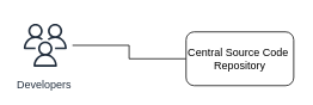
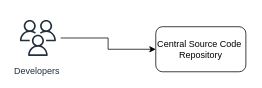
  <mxCell id="0" />
  <mxCell id="1" parent="0" />
- <mxCell id="2" style="edgeStyle=orthogonalEdgeStyle;rounded=0;orthogonalLoop=1;jettySize=auto;html=1;endArrow=none;" edge="1" parent="1" source="3" target="4"><mxGeometry relative="1" as="geometry" /></mxCell>
+ <mxCell id="2" style="edgeStyle=orthogonalEdgeStyle;rounded=0;orthogonalLoop=1;jettySize=auto;html=1;" edge="1" parent="1" source="3" target="4"><mxGeometry relative="1" as="geometry" /></mxCell>
  <mxCell id="3" value="Developers&amp;nbsp;" style="outlineConnect=0;fontColor=#232F3E;gradientColor=none;strokeColor=#232F3E;fillColor=#ffffff;dashed=0;verticalLabelPosition=bottom;verticalAlign=top;align=center;html=1;fontSize=12;fontStyle=0;aspect=fixed;shape=mxgraph.aws4.resourceIcon;resIcon=mxgraph.aws4.users;" vertex="1" parent="1"><mxGeometry x="20" y="20" width="60" height="60" as="geometry" /></mxCell>
  <mxCell id="4" value="Central Source Code&amp;nbsp;&lt;br&gt;Repository" style="rounded=1;whiteSpace=wrap;html=1;" vertex="1" parent="1"><mxGeometry x="207" y="35" width="120" height="60" as="geometry" /></mxCell>
